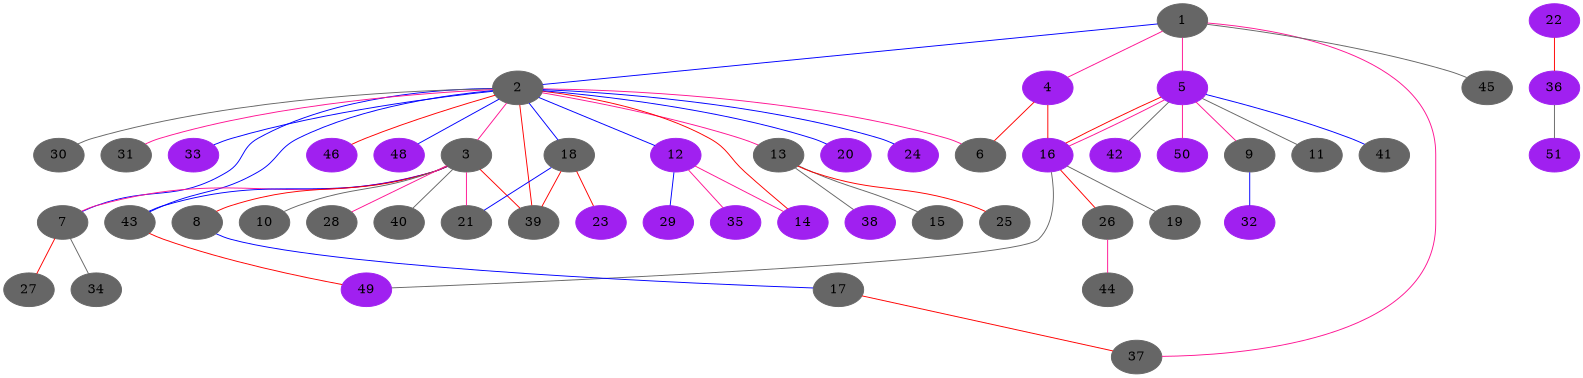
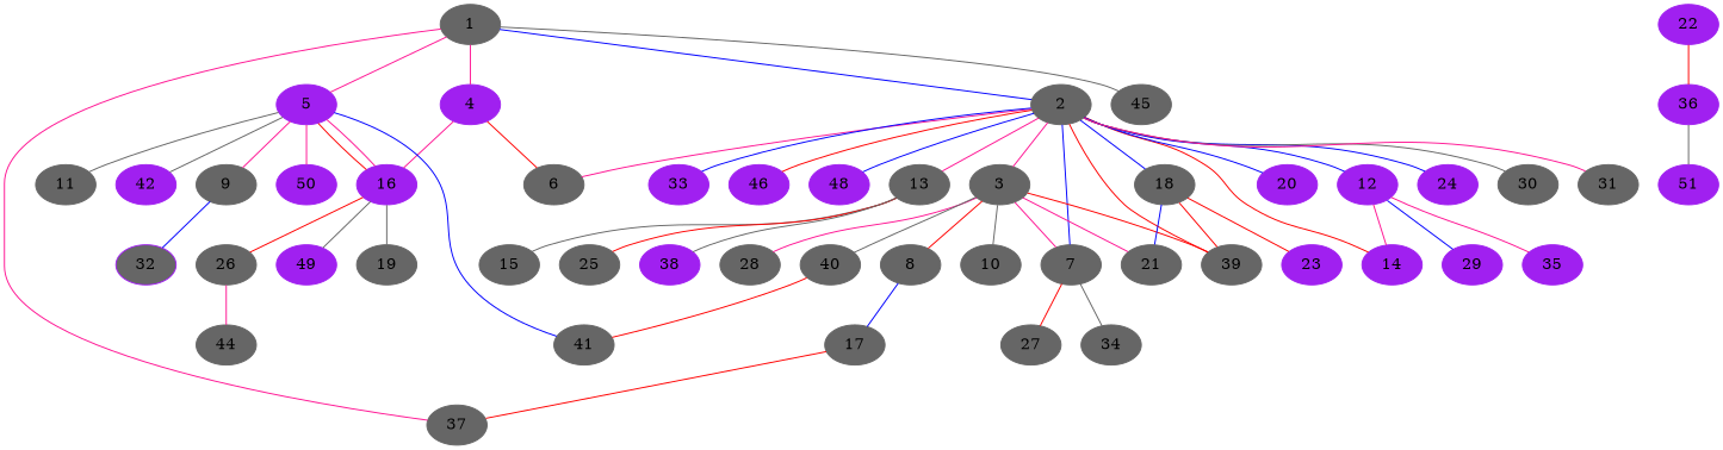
  graph {
    node [color=gray40 style=filled]
    edge [color=deeppink]
    1
    2
    4 [color=purple]
    5 [color=purple]
    37
    45
    3
    6
    7
    12 [color=purple]
    13
    14 [color=purple]
    18
    20 [color=purple]
    24 [color=purple]
    30
    31
    33 [color=purple]
    39
-   43
    46 [color=purple]
    48 [color=purple]
    16 [color=purple]
    9
    11
    41
    42 [color=purple]
    50 [color=purple]
    22 [color=purple]
    36 [color=purple]
    8
    10
    21
    28
    40
    27
    34
    29 [color=purple]
    35 [color=purple]
    15
    25
    38 [color=purple]
    23 [color=purple]
    49 [color=purple]
    17
    19
    26
-   32 [color=purple]
+   32 [color=purple fillcolor=gray40]
    44
    51 [color=purple]
    1 -- 2 [color=blue]
    1 -- 4
    1 -- 5
    1 -- 37
    1 -- 45 [color=gray40]
    2 -- 3
    2 -- 6
    2 -- 7 [color=blue]
    2 -- 12 [color=blue]
    2 -- 13
    2 -- 14 [color=red]
    2 -- 18 [color=blue]
    2 -- 20 [color=blue]
    2 -- 24 [color=blue]
    2 -- 30 [color=gray40]
    2 -- 31
    2 -- 33 [color=blue]
    2 -- 39 [color=red]
-   2 -- 43 [color=blue]
    2 -- 46 [color=red]
    2 -- 48 [color=blue]
    4 -- 6 [color=red]
-   4 -- 16 [color=red]
+   4 -- 16
    5 -- 16 [color=red]
    5 -- 16
    5 -- 9
    5 -- 11 [color=gray40]
    5 -- 41 [color=blue]
    5 -- 42 [color=gray40]
    5 -- 50
    3 -- 7
    3 -- 39 [color=red]
-   3 -- 43 [color=blue]
    3 -- 8 [color=red]
    3 -- 10 [color=gray40]
    3 -- 21
    3 -- 28
    3 -- 40 [color=gray40]
    7 -- 27 [color=red]
    7 -- 34 [color=gray40]
    12 -- 14
    12 -- 29 [color=blue]
    12 -- 35
    13 -- 15 [color=gray40]
    13 -- 25 [color=red]
    13 -- 38 [color=gray40]
    18 -- 39 [color=red]
    18 -- 21 [color=blue]
    18 -- 23 [color=red]
-   43 -- 49 [color=red]
    16 -- 49 [color=gray40]
    16 -- 19 [color=gray40]
    16 -- 26 [color=red]
    9 -- 32 [color=blue]
    22 -- 36 [color=red]
    36 -- 51 [color=gray40]
    8 -- 17 [color=blue]
+   40 -- 41 [color=red]
    17 -- 37 [color=red]
    26 -- 44
  }
